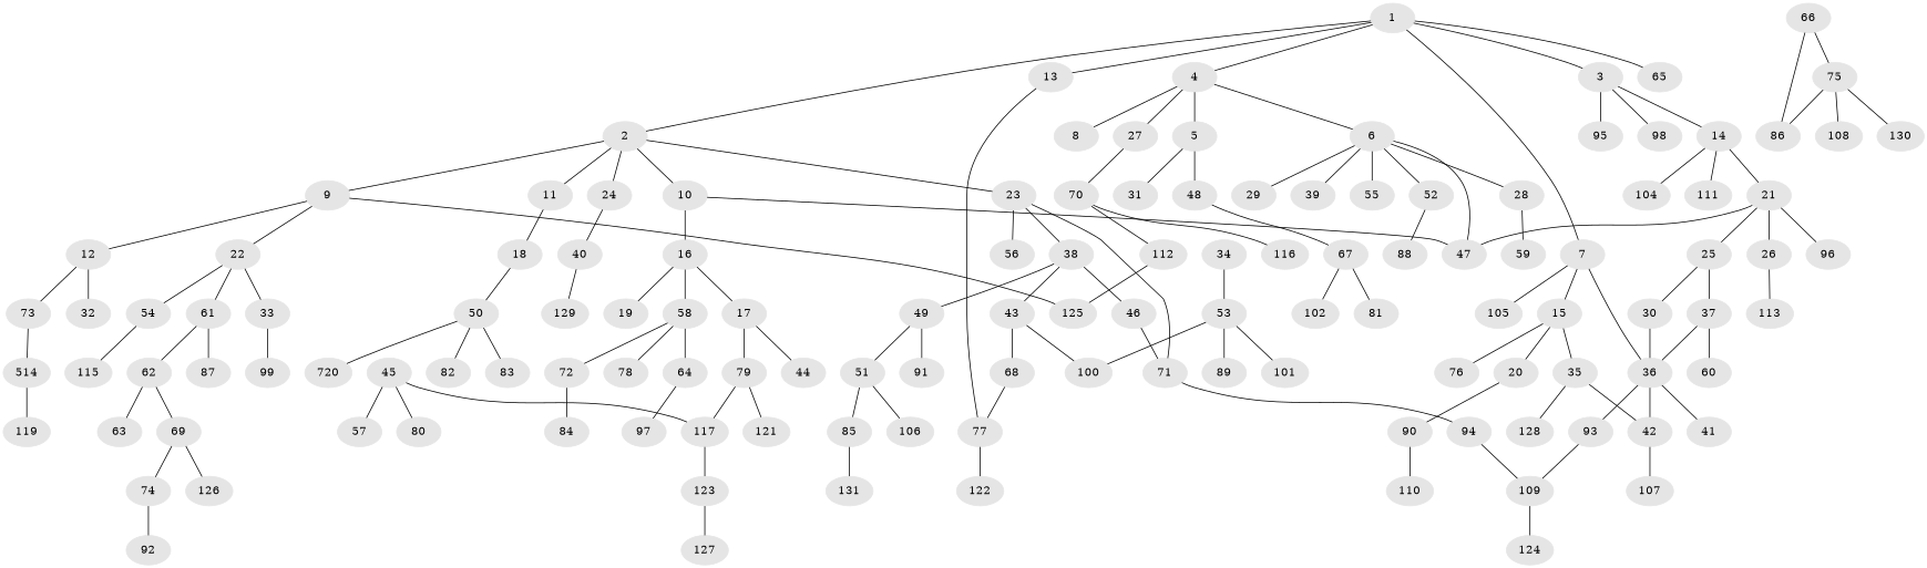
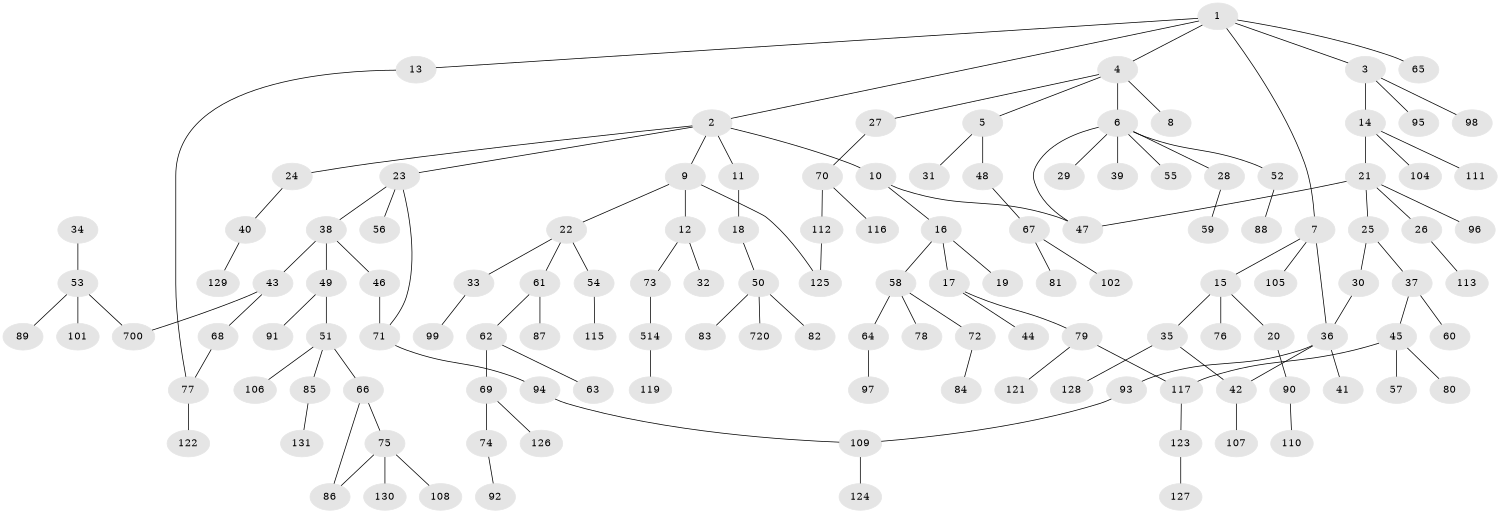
  graph {
    node [color=gray90 style=filled]
    1
    2
    3
    4
    7
    13
    65
    9
    10
    11
    23
    24
    14
    95
    98
    5
    6
    8
    27
    15
    36
    105
    77
    12
    22
    125
    47
    16
    18
    38
    56
    71
    40
    21
    104
    111
    31
    48
    28
    29
    39
    52
    55
    70
    34
    53
    67
    59
    88
    20
    35
    76
    42
    41
    93
    32
    73
    33
    54
    61
    17
    19
    58
    50
    n65 [label=514]
    122
    25
    26
    96
    90
    128
    44
    79
    64
    72
    78
    117
    121
    82
    83
    n81 [label=720]
    97
    110
    30
    37
    113
    99
    115
    62
    87
    43
    46
    49
    94
    129
    45
    60
    112
    116
-   100
+   100 [label=700]
    89
    101
    107
    109
    57
    80
    68
    51
    91
    123
    81
    102
    66
    85
    106
    75
    86
    131
    84
    63
    69
    74
    126
    108
    130
    92
    119
    124
    127
    1 -- 2
    1 -- 3
    1 -- 4
    1 -- 7
    1 -- 13
    1 -- 65
    2 -- 9
    2 -- 10
    2 -- 11
    2 -- 23
    2 -- 24
    3 -- 14
    3 -- 95
    3 -- 98
    4 -- 5
    4 -- 6
    4 -- 8
    4 -- 27
    7 -- 15
    7 -- 36
    7 -- 105
    13 -- 77
    9 -- 12
    9 -- 22
    9 -- 125
    10 -- 47
    10 -- 16
    11 -- 18
    23 -- 38
    23 -- 56
    23 -- 71
    24 -- 40
    14 -- 21
    14 -- 104
    14 -- 111
    5 -- 31
    5 -- 48
    6 -- 47
    6 -- 28
    6 -- 29
    6 -- 39
    6 -- 52
    6 -- 55
    27 -- 70
    15 -- 20
    15 -- 35
    15 -- 76
    36 -- 42
    36 -- 41
    36 -- 93
    77 -- 122
    12 -- 32
    12 -- 73
    22 -- 33
    22 -- 54
    22 -- 61
    16 -- 17
    16 -- 19
    16 -- 58
    18 -- 50
    38 -- 43
    38 -- 46
    38 -- 49
    71 -- 94
    40 -- 129
    21 -- 47
    21 -- 25
    21 -- 26
    21 -- 96
    48 -- 67
    28 -- 59
    52 -- 88
    70 -- 112
    70 -- 116
    34 -- 53
    53 -- 100
    53 -- 89
    53 -- 101
    67 -- 81
    67 -- 102
    20 -- 90
    35 -- 42
    35 -- 128
    42 -- 107
    93 -- 109
    73 -- n65
    33 -- 99
    54 -- 115
    61 -- 62
    61 -- 87
    17 -- 44
    17 -- 79
    58 -- 64
    58 -- 72
    58 -- 78
    50 -- 82
    50 -- 83
    50 -- n81
    n65 -- 119
    25 -- 30
    25 -- 37
    26 -- 113
    90 -- 110
    79 -- 117
    79 -- 121
    64 -- 97
    72 -- 84
    117 -- 123
    30 -- 36
-   37 -- 36
+   37 -- 45
    37 -- 60
    62 -- 63
    62 -- 69
    43 -- 100
    43 -- 68
    46 -- 71
    49 -- 51
    49 -- 91
    94 -- 109
    45 -- 117
    45 -- 57
    45 -- 80
    112 -- 125
    109 -- 124
    68 -- 77
+   51 -- 66
    51 -- 85
    51 -- 106
    123 -- 127
    66 -- 75
    66 -- 86
    85 -- 131
    75 -- 86
    75 -- 108
    75 -- 130
    69 -- 74
    69 -- 126
    74 -- 92
  }
